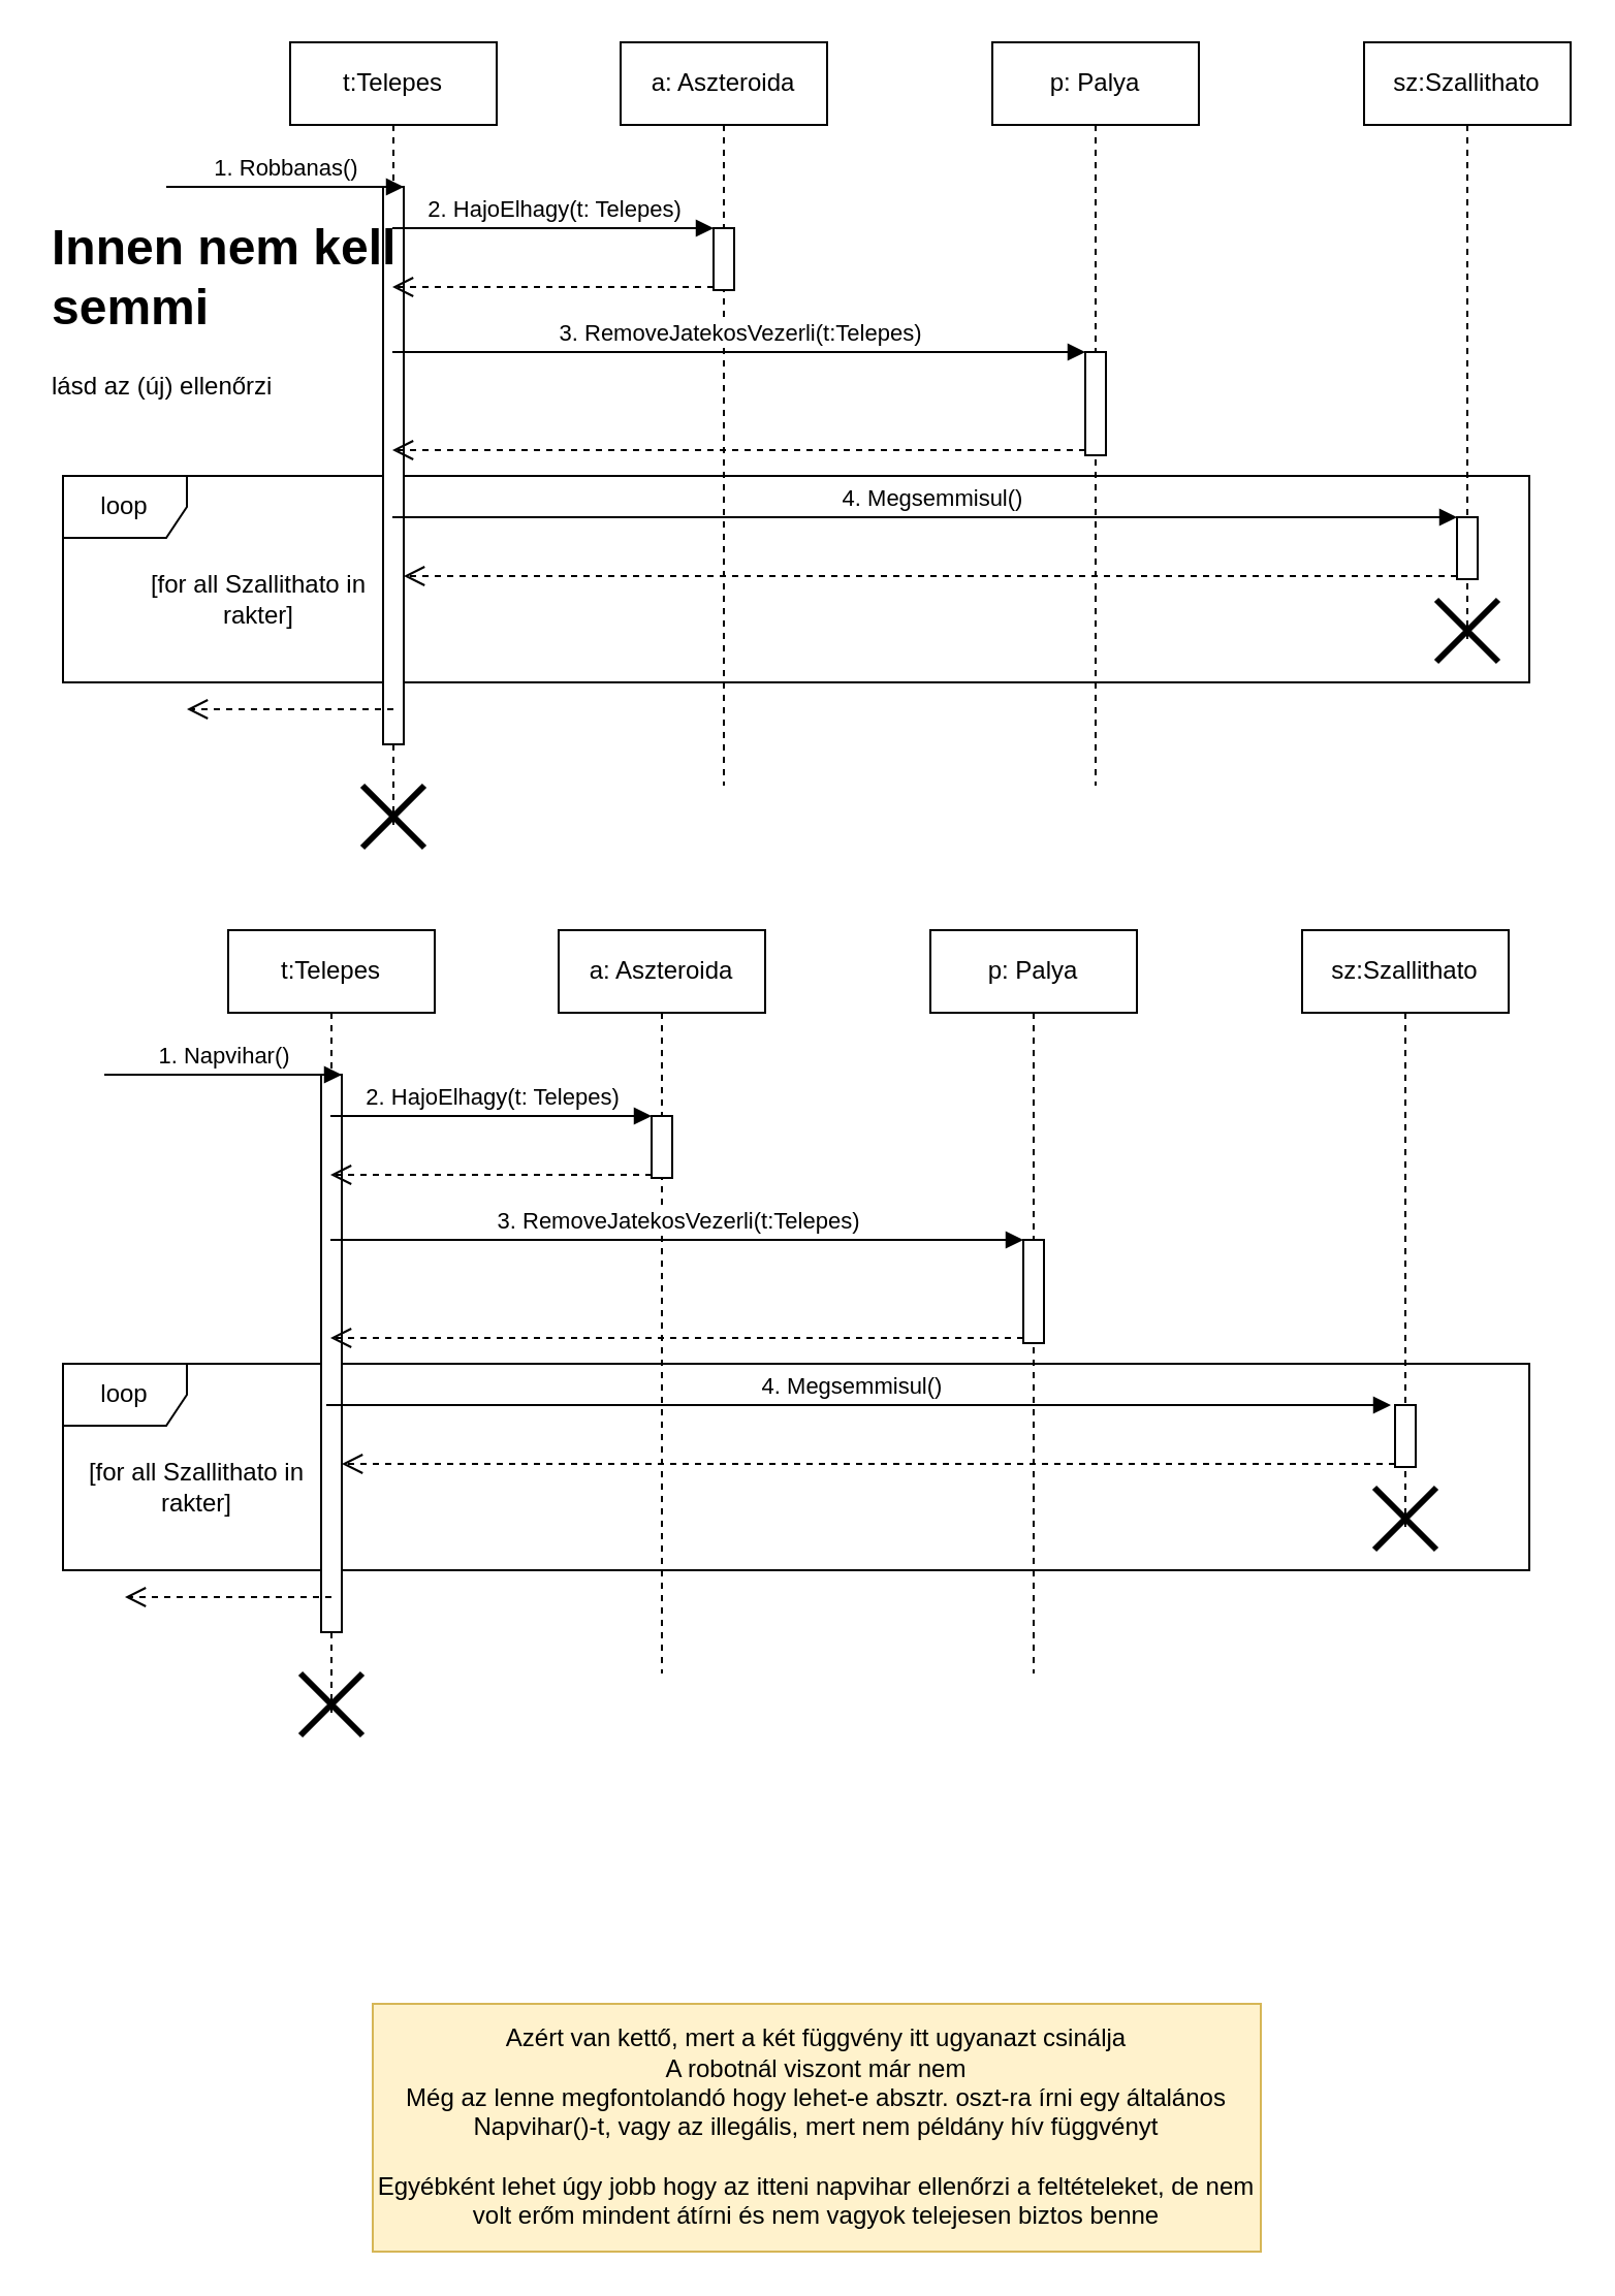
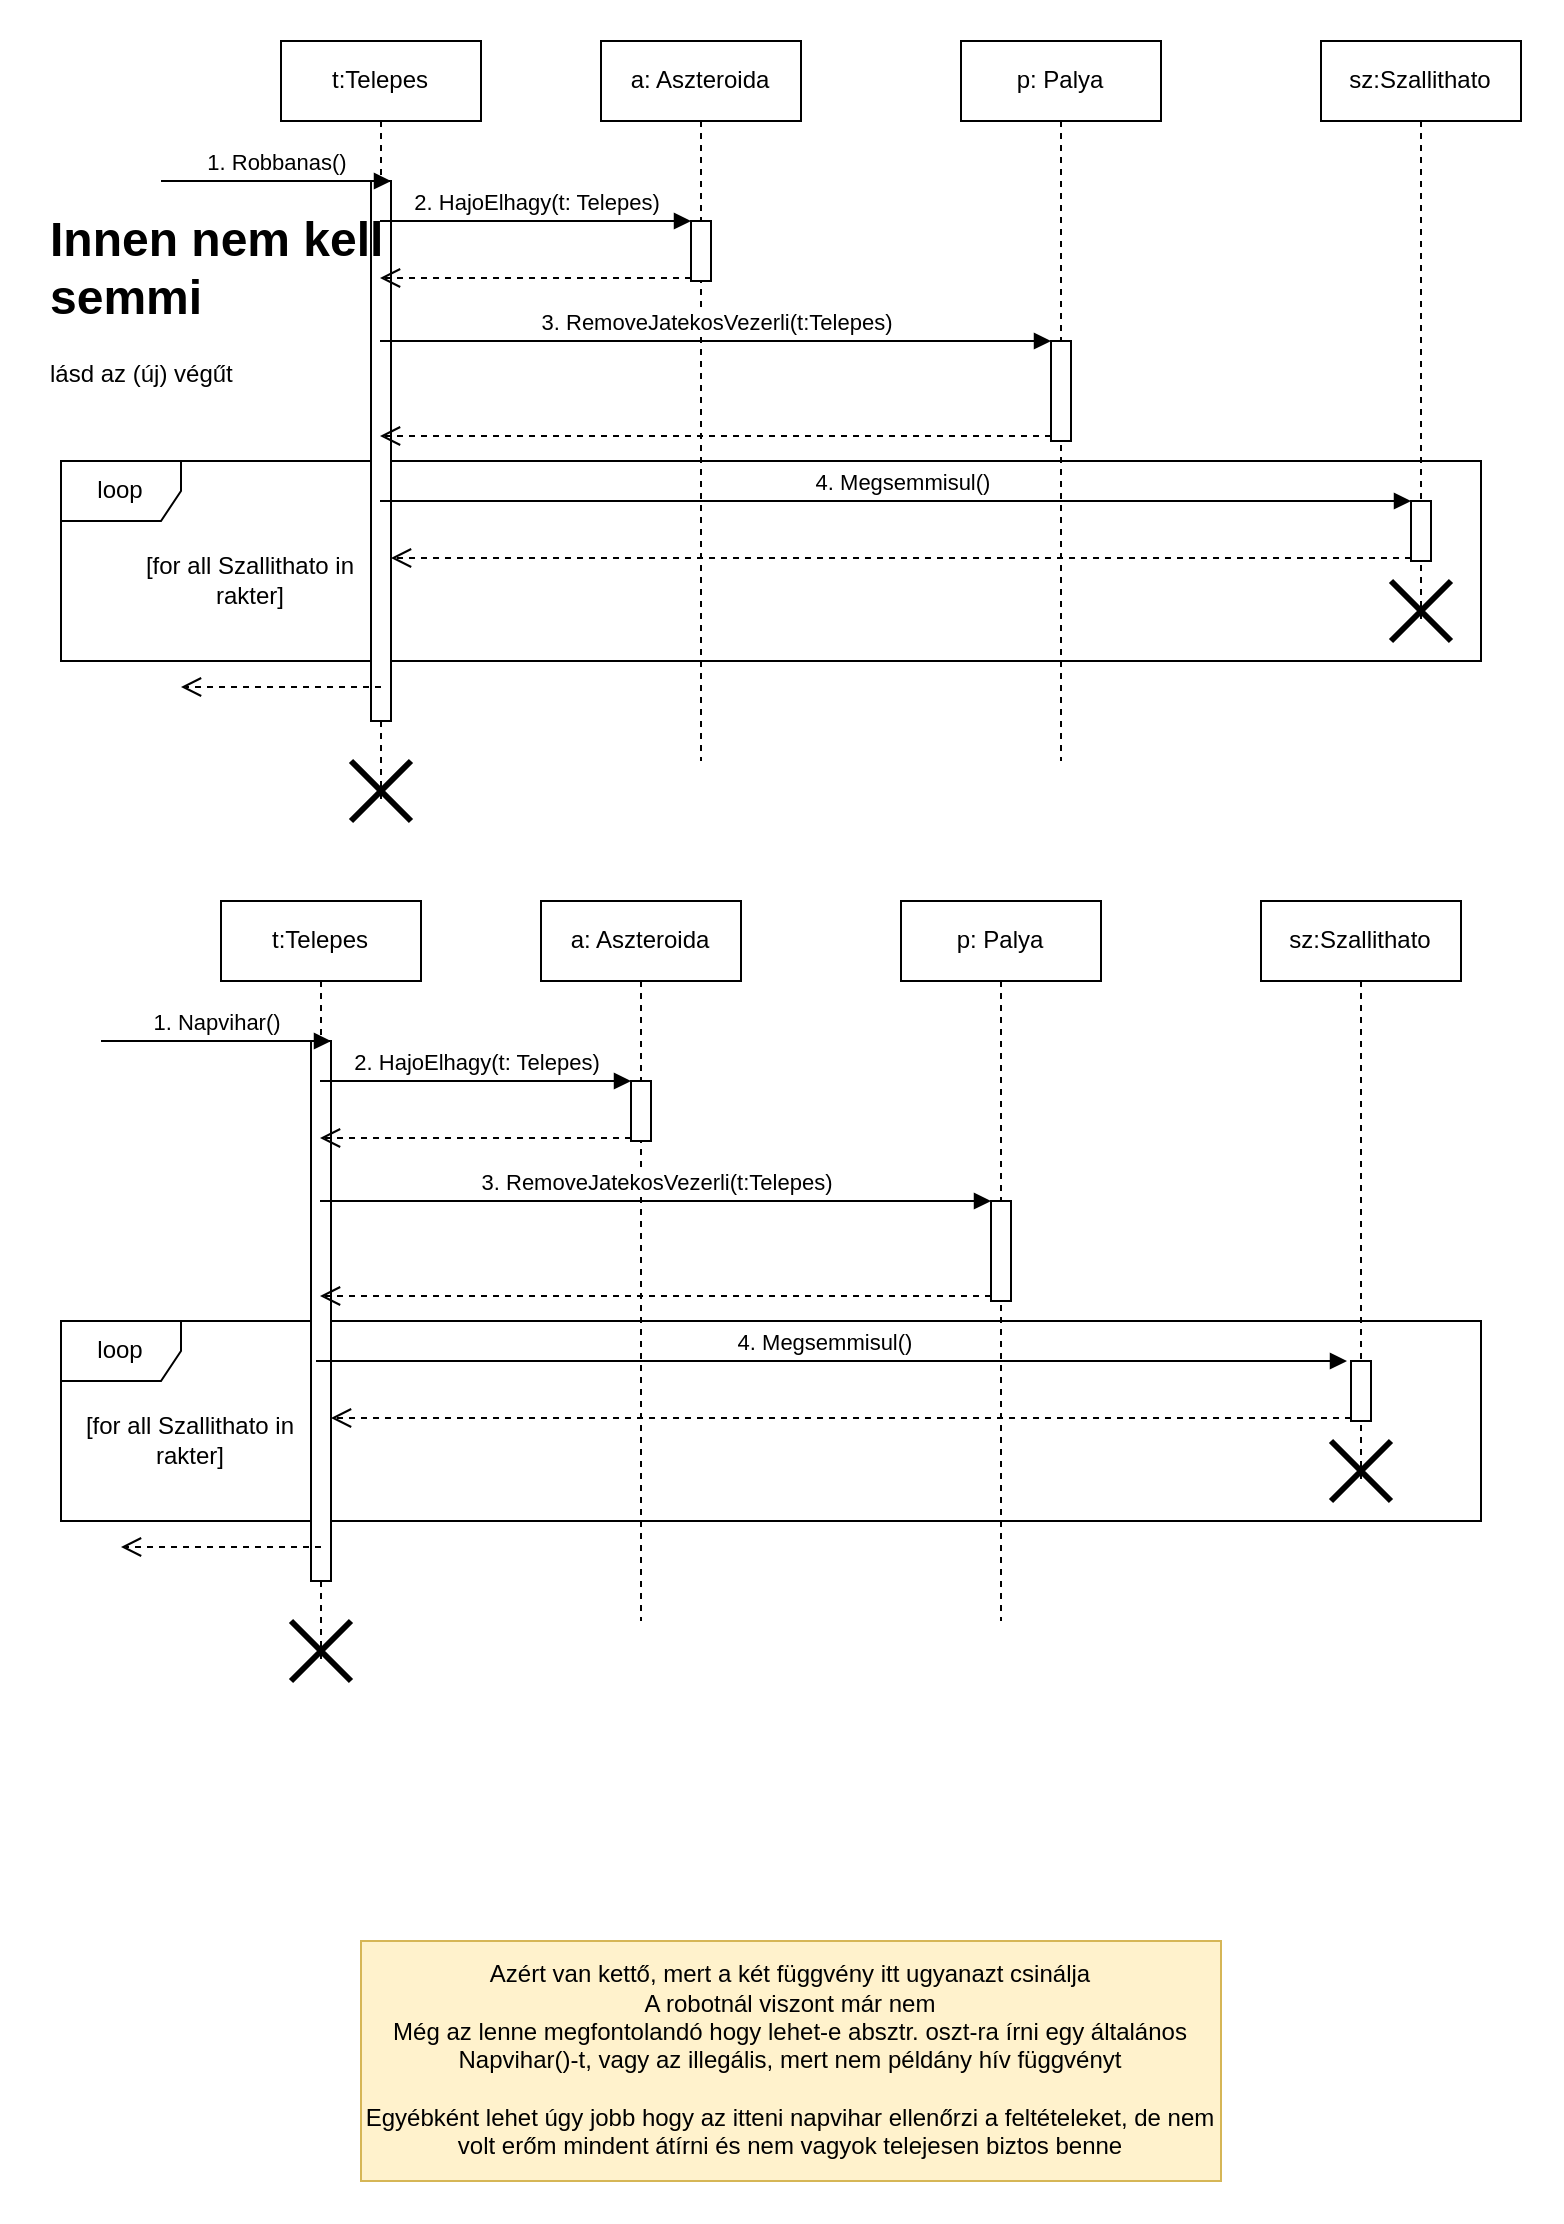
  <mxCell id="0" />
  <mxCell id="1" parent="0" />
  <mxCell id="2" value="loop" style="shape=umlFrame;whiteSpace=wrap;html=1;" parent="1" vertex="1"><mxGeometry x="30" y="660" width="710" height="100" as="geometry" /></mxCell>
  <mxCell id="3" value="loop" style="shape=umlFrame;whiteSpace=wrap;html=1;" parent="1" vertex="1"><mxGeometry x="30" y="230" width="710" height="100" as="geometry" /></mxCell>
  <mxCell id="4" value="t:Telepes" style="shape=umlLifeline;perimeter=lifelinePerimeter;whiteSpace=wrap;html=1;container=1;collapsible=0;recursiveResize=0;outlineConnect=0;" parent="1" vertex="1"><mxGeometry x="140" y="20" width="100" height="380" as="geometry" /></mxCell>
  <mxCell id="5" value="" style="html=1;points=[];perimeter=orthogonalPerimeter;" parent="4" vertex="1"><mxGeometry x="45" y="70" width="10" height="270" as="geometry" /></mxCell>
  <mxCell id="6" value="1. Robbanas()" style="html=1;verticalAlign=bottom;endArrow=block;entryX=1;entryY=0;" parent="4" target="5" edge="1"><mxGeometry relative="1" as="geometry"><mxPoint x="-60" y="70" as="sourcePoint" /></mxGeometry></mxCell>
  <mxCell id="7" value="" style="html=1;verticalAlign=bottom;endArrow=open;dashed=1;endSize=8;" parent="4" edge="1"><mxGeometry x="0.652" y="-67" relative="1" as="geometry"><mxPoint x="-50" y="323" as="targetPoint" /><mxPoint as="offset" /><mxPoint x="50" y="323" as="sourcePoint" /></mxGeometry></mxCell>
  <mxCell id="8" value="" style="shape=umlDestroy;whiteSpace=wrap;html=1;strokeWidth=3;" parent="4" vertex="1"><mxGeometry x="35" y="360" width="30" height="30" as="geometry" /></mxCell>
  <mxCell id="9" value="a: Aszteroida" style="shape=umlLifeline;perimeter=lifelinePerimeter;whiteSpace=wrap;html=1;container=1;collapsible=0;recursiveResize=0;outlineConnect=0;" parent="1" vertex="1"><mxGeometry x="300" y="20" width="100" height="360" as="geometry" /></mxCell>
  <mxCell id="10" value="" style="html=1;points=[];perimeter=orthogonalPerimeter;" parent="9" vertex="1"><mxGeometry x="45" y="90" width="10" height="30" as="geometry" /></mxCell>
  <mxCell id="11" value="2. HajoElhagy(t: Telepes)" style="html=1;verticalAlign=bottom;endArrow=block;entryX=0;entryY=0;" parent="1" source="4" target="10" edge="1"><mxGeometry relative="1" as="geometry"><mxPoint x="275" y="110" as="sourcePoint" /><Array as="points"><mxPoint x="280" y="110" /></Array></mxGeometry></mxCell>
  <mxCell id="12" value="" style="html=1;verticalAlign=bottom;endArrow=open;dashed=1;endSize=8;exitX=0;exitY=0.95;" parent="1" source="10" target="4" edge="1"><mxGeometry relative="1" as="geometry"><mxPoint x="275" y="186" as="targetPoint" /></mxGeometry></mxCell>
  <mxCell id="13" value="p: Palya" style="shape=umlLifeline;perimeter=lifelinePerimeter;whiteSpace=wrap;html=1;container=1;collapsible=0;recursiveResize=0;outlineConnect=0;" parent="1" vertex="1"><mxGeometry x="480" y="20" width="100" height="360" as="geometry" /></mxCell>
  <mxCell id="14" value="" style="html=1;points=[];perimeter=orthogonalPerimeter;" parent="13" vertex="1"><mxGeometry x="45" y="150" width="10" height="50" as="geometry" /></mxCell>
  <mxCell id="15" value="3. RemoveJatekosVezerli(t:Telepes)" style="html=1;verticalAlign=bottom;endArrow=block;entryX=0;entryY=0;" parent="1" source="4" target="14" edge="1"><mxGeometry relative="1" as="geometry"><mxPoint x="455" y="150" as="sourcePoint" /></mxGeometry></mxCell>
  <mxCell id="16" value="" style="html=1;verticalAlign=bottom;endArrow=open;dashed=1;endSize=8;exitX=0;exitY=0.95;" parent="1" source="14" target="4" edge="1"><mxGeometry x="-0.195" y="62" relative="1" as="geometry"><mxPoint x="455" y="226" as="targetPoint" /><mxPoint as="offset" /></mxGeometry></mxCell>
  <mxCell id="17" value="sz:Szallithato" style="shape=umlLifeline;perimeter=lifelinePerimeter;whiteSpace=wrap;html=1;container=1;collapsible=0;recursiveResize=0;outlineConnect=0;" parent="1" vertex="1"><mxGeometry x="660" y="20" width="100" height="290" as="geometry" /></mxCell>
  <mxCell id="18" value="" style="html=1;points=[];perimeter=orthogonalPerimeter;" parent="17" vertex="1"><mxGeometry x="45" y="230" width="10" height="30" as="geometry" /></mxCell>
  <mxCell id="19" value="" style="shape=umlDestroy;whiteSpace=wrap;html=1;strokeWidth=3;" parent="17" vertex="1"><mxGeometry x="35" y="270" width="30" height="30" as="geometry" /></mxCell>
  <mxCell id="20" value="4. Megsemmisul()" style="html=1;verticalAlign=bottom;endArrow=block;entryX=0;entryY=0;" parent="1" source="4" target="18" edge="1"><mxGeometry x="0.011" relative="1" as="geometry"><mxPoint x="635" y="240" as="sourcePoint" /><mxPoint as="offset" /></mxGeometry></mxCell>
  <mxCell id="21" value="" style="html=1;verticalAlign=bottom;endArrow=open;dashed=1;endSize=8;exitX=0;exitY=0.95;" parent="1" source="18" target="5" edge="1"><mxGeometry relative="1" as="geometry"><mxPoint x="635" y="316" as="targetPoint" /></mxGeometry></mxCell>
  <mxCell id="22" value="[for all Szallithato in rakter]" style="text;html=1;strokeColor=none;fillColor=none;align=center;verticalAlign=middle;whiteSpace=wrap;rounded=0;" parent="1" vertex="1"><mxGeometry x="70" y="280" width="110" height="20" as="geometry" /></mxCell>
  <mxCell id="23" value="t:Telepes" style="shape=umlLifeline;perimeter=lifelinePerimeter;whiteSpace=wrap;html=1;container=1;collapsible=0;recursiveResize=0;outlineConnect=0;" parent="1" vertex="1"><mxGeometry x="110" y="450" width="100" height="380" as="geometry" /></mxCell>
  <mxCell id="24" value="" style="html=1;points=[];perimeter=orthogonalPerimeter;" parent="23" vertex="1"><mxGeometry x="45" y="70" width="10" height="270" as="geometry" /></mxCell>
  <mxCell id="25" value="1. Napvihar()" style="html=1;verticalAlign=bottom;endArrow=block;entryX=1;entryY=0;" parent="23" target="24" edge="1"><mxGeometry relative="1" as="geometry"><mxPoint x="-60" y="70" as="sourcePoint" /></mxGeometry></mxCell>
  <mxCell id="26" value="" style="html=1;verticalAlign=bottom;endArrow=open;dashed=1;endSize=8;" parent="23" edge="1"><mxGeometry x="0.652" y="-67" relative="1" as="geometry"><mxPoint x="-50" y="323" as="targetPoint" /><mxPoint as="offset" /><mxPoint x="50" y="323" as="sourcePoint" /></mxGeometry></mxCell>
  <mxCell id="27" value="" style="shape=umlDestroy;whiteSpace=wrap;html=1;strokeWidth=3;" parent="23" vertex="1"><mxGeometry x="35" y="360" width="30" height="30" as="geometry" /></mxCell>
  <mxCell id="28" value="a: Aszteroida" style="shape=umlLifeline;perimeter=lifelinePerimeter;whiteSpace=wrap;html=1;container=1;collapsible=0;recursiveResize=0;outlineConnect=0;" parent="1" vertex="1"><mxGeometry x="270" y="450" width="100" height="360" as="geometry" /></mxCell>
  <mxCell id="29" value="" style="html=1;points=[];perimeter=orthogonalPerimeter;" parent="28" vertex="1"><mxGeometry x="45" y="90" width="10" height="30" as="geometry" /></mxCell>
  <mxCell id="30" value="2. HajoElhagy(t: Telepes)" style="html=1;verticalAlign=bottom;endArrow=block;entryX=0;entryY=0;" parent="1" source="23" target="29" edge="1"><mxGeometry relative="1" as="geometry"><mxPoint x="245" y="540" as="sourcePoint" /><Array as="points"><mxPoint x="250" y="540" /></Array></mxGeometry></mxCell>
  <mxCell id="31" value="" style="html=1;verticalAlign=bottom;endArrow=open;dashed=1;endSize=8;exitX=0;exitY=0.95;" parent="1" source="29" target="23" edge="1"><mxGeometry relative="1" as="geometry"><mxPoint x="245" y="616" as="targetPoint" /></mxGeometry></mxCell>
  <mxCell id="32" value="p: Palya" style="shape=umlLifeline;perimeter=lifelinePerimeter;whiteSpace=wrap;html=1;container=1;collapsible=0;recursiveResize=0;outlineConnect=0;" parent="1" vertex="1"><mxGeometry x="450" y="450" width="100" height="360" as="geometry" /></mxCell>
  <mxCell id="33" value="" style="html=1;points=[];perimeter=orthogonalPerimeter;" parent="32" vertex="1"><mxGeometry x="45" y="150" width="10" height="50" as="geometry" /></mxCell>
  <mxCell id="34" value="3. RemoveJatekosVezerli(t:Telepes)" style="html=1;verticalAlign=bottom;endArrow=block;entryX=0;entryY=0;" parent="1" source="23" target="33" edge="1"><mxGeometry relative="1" as="geometry"><mxPoint x="425" y="580" as="sourcePoint" /></mxGeometry></mxCell>
  <mxCell id="35" value="" style="html=1;verticalAlign=bottom;endArrow=open;dashed=1;endSize=8;exitX=0;exitY=0.95;" parent="1" source="33" target="23" edge="1"><mxGeometry x="-0.195" y="62" relative="1" as="geometry"><mxPoint x="425" y="656" as="targetPoint" /><mxPoint as="offset" /></mxGeometry></mxCell>
  <mxCell id="36" value="sz:Szallithato" style="shape=umlLifeline;perimeter=lifelinePerimeter;whiteSpace=wrap;html=1;container=1;collapsible=0;recursiveResize=0;outlineConnect=0;" parent="1" vertex="1"><mxGeometry x="630" y="450" width="100" height="290" as="geometry" /></mxCell>
  <mxCell id="37" value="" style="html=1;points=[];perimeter=orthogonalPerimeter;" parent="36" vertex="1"><mxGeometry x="45" y="230" width="10" height="30" as="geometry" /></mxCell>
  <mxCell id="38" value="" style="shape=umlDestroy;whiteSpace=wrap;html=1;strokeWidth=3;" parent="36" vertex="1"><mxGeometry x="35" y="270" width="30" height="30" as="geometry" /></mxCell>
  <mxCell id="39" value="4. Megsemmisul()" style="html=1;verticalAlign=bottom;endArrow=block;entryX=0;entryY=0;" parent="1" edge="1"><mxGeometry x="-0.02" relative="1" as="geometry"><mxPoint x="157.5" y="680" as="sourcePoint" /><mxPoint x="1" as="offset" /><mxPoint x="673" y="680" as="targetPoint" /></mxGeometry></mxCell>
  <mxCell id="40" value="" style="html=1;verticalAlign=bottom;endArrow=open;dashed=1;endSize=8;exitX=0;exitY=0.95;" parent="1" source="37" target="24" edge="1"><mxGeometry relative="1" as="geometry"><mxPoint x="605" y="746" as="targetPoint" /></mxGeometry></mxCell>
  <mxCell id="41" value="[for all Szallithato in rakter]" style="text;html=1;strokeColor=none;fillColor=none;align=center;verticalAlign=middle;whiteSpace=wrap;rounded=0;" parent="1" vertex="1"><mxGeometry x="40" y="710" width="110" height="20" as="geometry" /></mxCell>
  <mxCell id="42" value="Azért van kettő, mert a két függvény itt ugyanazt csinálja&lt;br&gt;A robotnál viszont már nem&lt;br&gt;Még az lenne megfontolandó hogy lehet-e absztr. oszt-ra írni egy általános Napvihar()-t, vagy az illegális, mert nem példány hív függvényt&lt;br&gt;&lt;br&gt;Egyébként lehet úgy jobb hogy az itteni napvihar ellenőrzi a feltételeket, de nem volt erőm mindent átírni és nem vagyok telejesen biztos benne" style="rounded=0;whiteSpace=wrap;html=1;fillColor=#fff2cc;strokeColor=#d6b656;" parent="1" vertex="1"><mxGeometry x="180" y="970" width="430" height="120" as="geometry" /></mxCell>
- <mxCell id="43" value="&lt;h1&gt;Innen nem kell semmi&lt;/h1&gt;&lt;div&gt;lásd az (új) ellenőrzi&lt;/div&gt;" style="text;html=1;strokeColor=none;fillColor=none;spacing=5;spacingTop=-20;whiteSpace=wrap;overflow=hidden;rounded=0;" vertex="1" parent="1"><mxGeometry x="20" y="100" width="190" height="120" as="geometry" /></mxCell>
+ <mxCell id="43" value="&lt;h1&gt;Innen nem kell semmi&lt;/h1&gt;&lt;div&gt;lásd az (új) végűt&lt;/div&gt;" style="text;html=1;strokeColor=none;fillColor=none;spacing=5;spacingTop=-20;whiteSpace=wrap;overflow=hidden;rounded=0;" vertex="1" parent="1"><mxGeometry x="20" y="100" width="190" height="120" as="geometry" /></mxCell>
